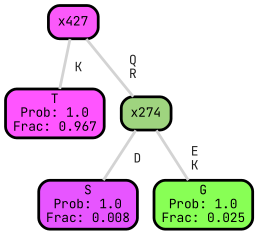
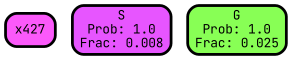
  graph {
    fontname="JetBrains Mono"
    ranksep="0 equally"
    splines=straight
    node [color=black fontcolor=black fontname="JetBrains Mono" penwidth=3 shape=box style="filled, rounded"]
    edge [color=lightgray fontcolor=grey14 fontname="JetBrains Mono" fontweight=bold penwidth=3]
-   n1 [fillcolor="#ff55ff" label="T\nProb: 1.0\nFrac: 0.967"]
    n2 [fillcolor="#fb59fa" label=x427]
-   n3 [fillcolor="#9fd47f" label=x274]
    n4 [fillcolor="#e755ff" label="S\nProb: 1.0\nFrac: 0.008"]
    n5 [fillcolor="#88ff55" label="G\nProb: 1.0\nFrac: 0.025"]
    subgraph sub_1 {
      rank=same
    }
-   n2 -- n1 [label=" K"]
-   n2 -- n3 [label=" Q\n R"]
-   n3 -- n4 [label=" D"]
-   n3 -- n5 [label=" E\n K"]
  }
